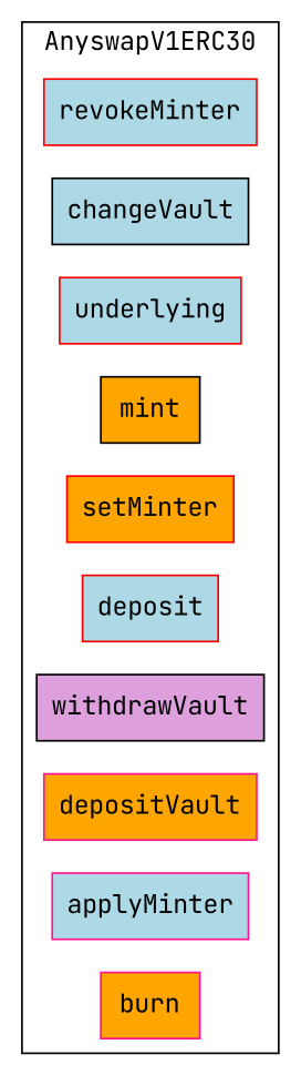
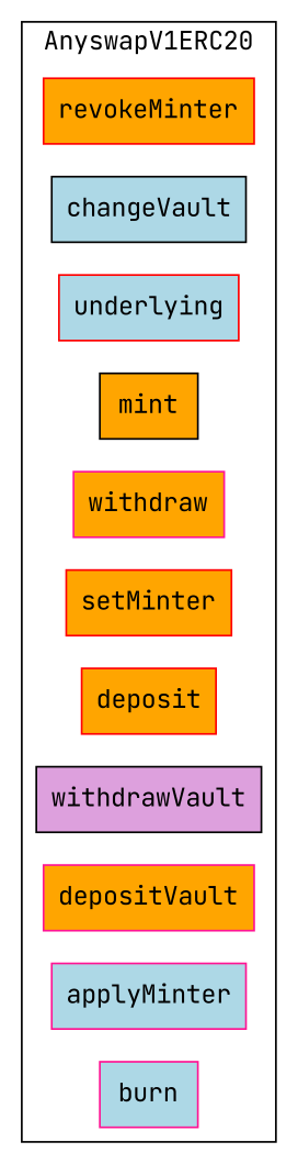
  strict digraph {
    rankdir=LR
    fontname="JetBrains Mono"
    node [shape=box style=filled fillcolor=lightblue color=red fontname="JetBrains Mono"]
-   n1 [label=revokeMinter]
+   n1 [label=revokeMinter fillcolor=orange]
    n2 [label=changeVault color=black]
    n3 [label=underlying]
    n4 [label=mint fillcolor=orange color=black]
+   n5 [label=withdraw fillcolor=orange color=deeppink]
    n6 [label=setMinter fillcolor=orange]
-   n7 [label=deposit]
+   n7 [label=deposit fillcolor=orange]
    n8 [label=withdrawVault fillcolor=plum color=black]
    n9 [label=depositVault fillcolor=orange color=deeppink]
    n10 [label=applyMinter color=deeppink]
-   n11 [label=burn fillcolor=orange color=deeppink]
+   n11 [label=burn color=deeppink]
    subgraph cluster_1 {
-     label=AnyswapV1ERC30
+     label=AnyswapV1ERC20
      n1
      n2
      n3
      n4
+     n5
      n6
      n7
      n8
      n9
      n10
      n11
    }
    subgraph cluster_2 {
      label="[Solidity]"
    }
  }
